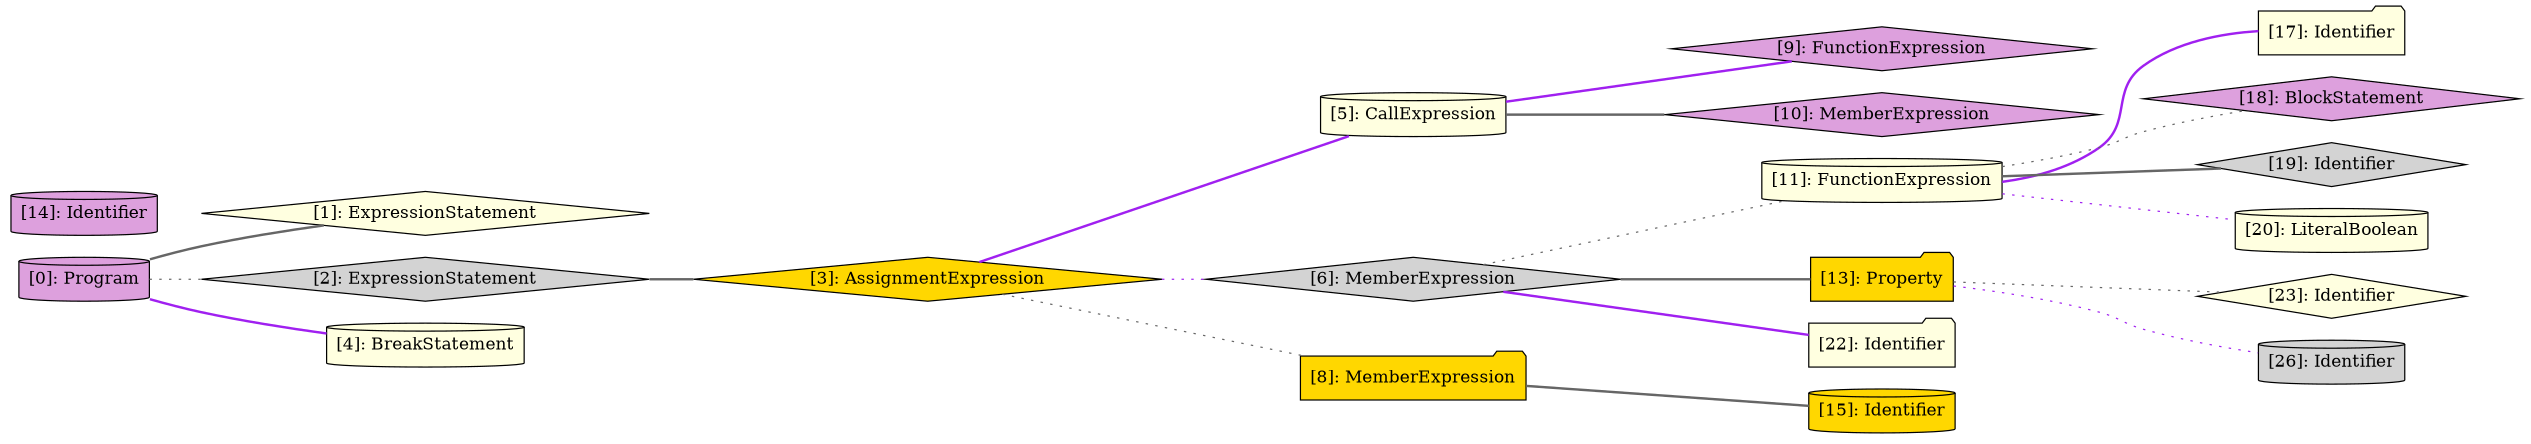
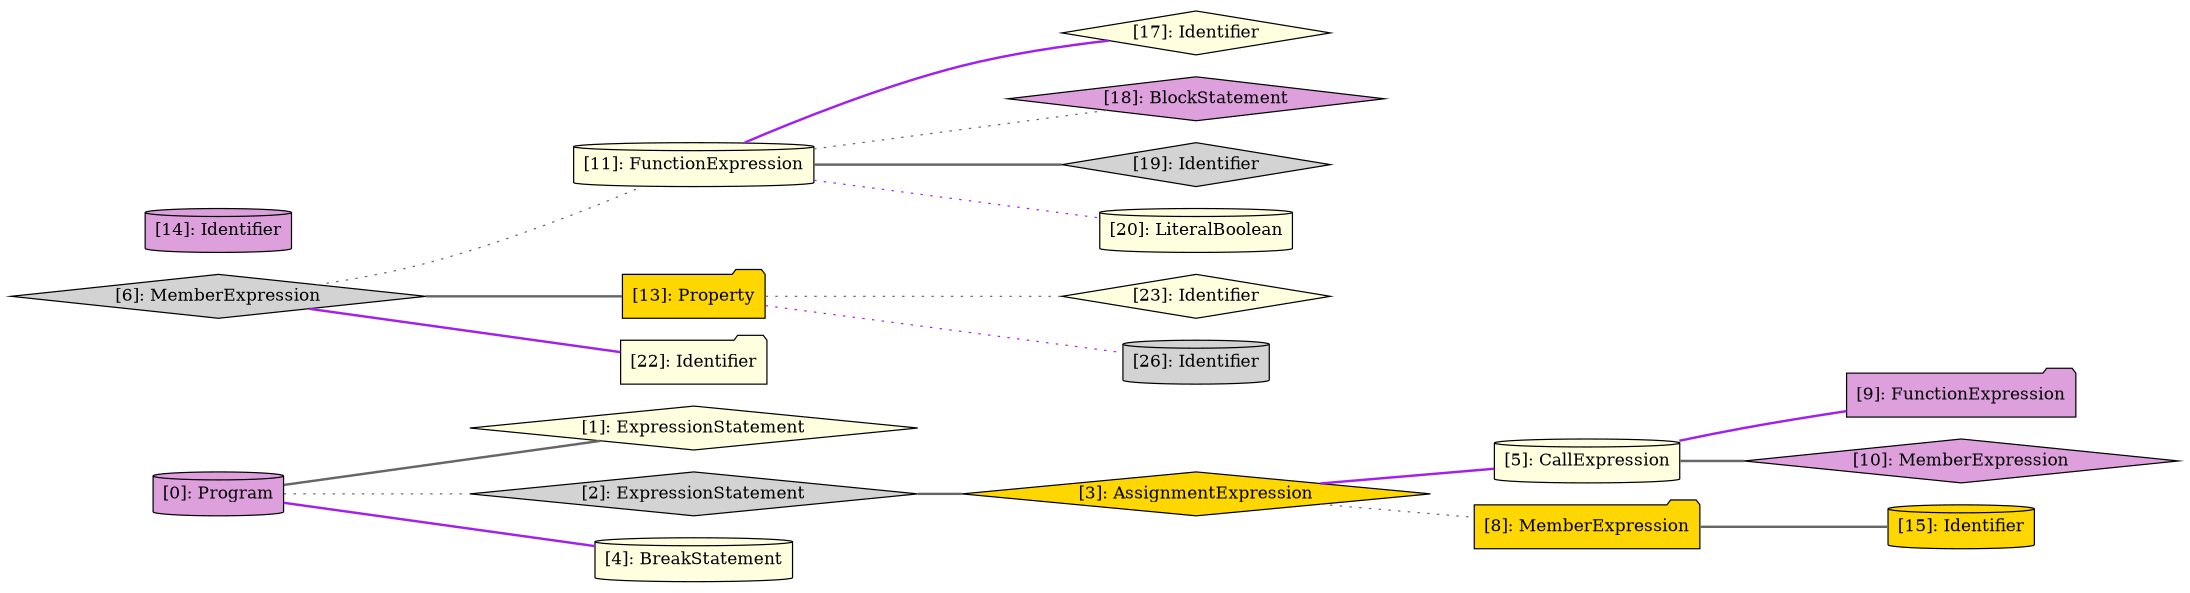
  graph {
    rankdir=LR
    node [fillcolor=lightyellow shape=diamond style=filled]
    edge [color=gray40 style=bold]
    n1 [fillcolor=plum label="[0]: Program" shape=cylinder]
    n2 [label="[1]: ExpressionStatement"]
    n3 [fillcolor=lightgrey label="[2]: ExpressionStatement"]
    n4 [label="[4]: BreakStatement" shape=cylinder]
    n5 [fillcolor=gold label="[3]: AssignmentExpression"]
    n6 [label="[5]: CallExpression" shape=cylinder]
    n7 [fillcolor=lightgrey label="[6]: MemberExpression"]
    n8 [fillcolor=gold label="[8]: MemberExpression" shape=folder]
-   n9 [fillcolor=plum label="[9]: FunctionExpression"]
+   n9 [fillcolor=plum label="[9]: FunctionExpression" shape=folder]
    n10 [fillcolor=plum label="[10]: MemberExpression"]
    n11 [label="[11]: FunctionExpression" shape=cylinder]
    n12 [fillcolor=gold label="[13]: Property" shape=folder]
    n13 [label="[22]: Identifier" shape=folder]
    n14 [fillcolor=gold label="[15]: Identifier" shape=cylinder]
-   n15 [label="[17]: Identifier" shape=folder]
+   n15 [label="[17]: Identifier"]
    n16 [fillcolor=plum label="[18]: BlockStatement"]
    n17 [fillcolor=lightgrey label="[19]: Identifier"]
    n18 [label="[20]: LiteralBoolean" shape=cylinder]
    n19 [label="[23]: Identifier"]
    n20 [fillcolor=lightgrey label="[26]: Identifier" shape=cylinder]
    n21 [fillcolor=plum label="[14]: Identifier" shape=cylinder]
    n1 -- n2
    n1 -- n3 [style=dotted]
    n1 -- n4 [color=purple]
    n3 -- n5
    n5 -- n6 [color=purple]
-   n5 -- n7 [color=purple style=dotted]
    n5 -- n8 [style=dotted]
    n6 -- n9 [color=purple]
    n6 -- n10
    n7 -- n11 [style=dotted]
    n7 -- n12
    n7 -- n13 [color=purple]
    n8 -- n14
    n11 -- n15 [color=purple]
    n11 -- n16 [style=dotted]
    n11 -- n17
    n11 -- n18 [color=purple style=dotted]
    n12 -- n19 [style=dotted]
    n12 -- n20 [color=purple style=dotted]
  }
